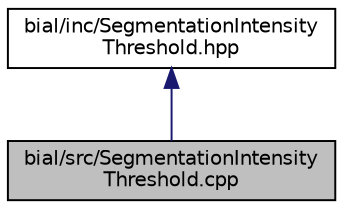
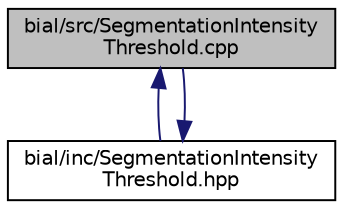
  digraph {
    node [color=black fontname=Helvetica fontsize=10 shape=record style=filled]
    edge [color=midnightblue dir=back fontname=Helvetica fontsize=10 labelfontname=Helvetica labelfontsize=10 style=solid]
    n1 [fillcolor=grey75 fontcolor=black height=0.2 label="bial/src/SegmentationIntensity\lThreshold.cpp" width=0.4]
    n2 [fillcolor=white height=0.2 label="bial/inc/SegmentationIntensity\lThreshold.hpp" width=0.4]
+   n1 -> n2
    n2 -> n1
  }
